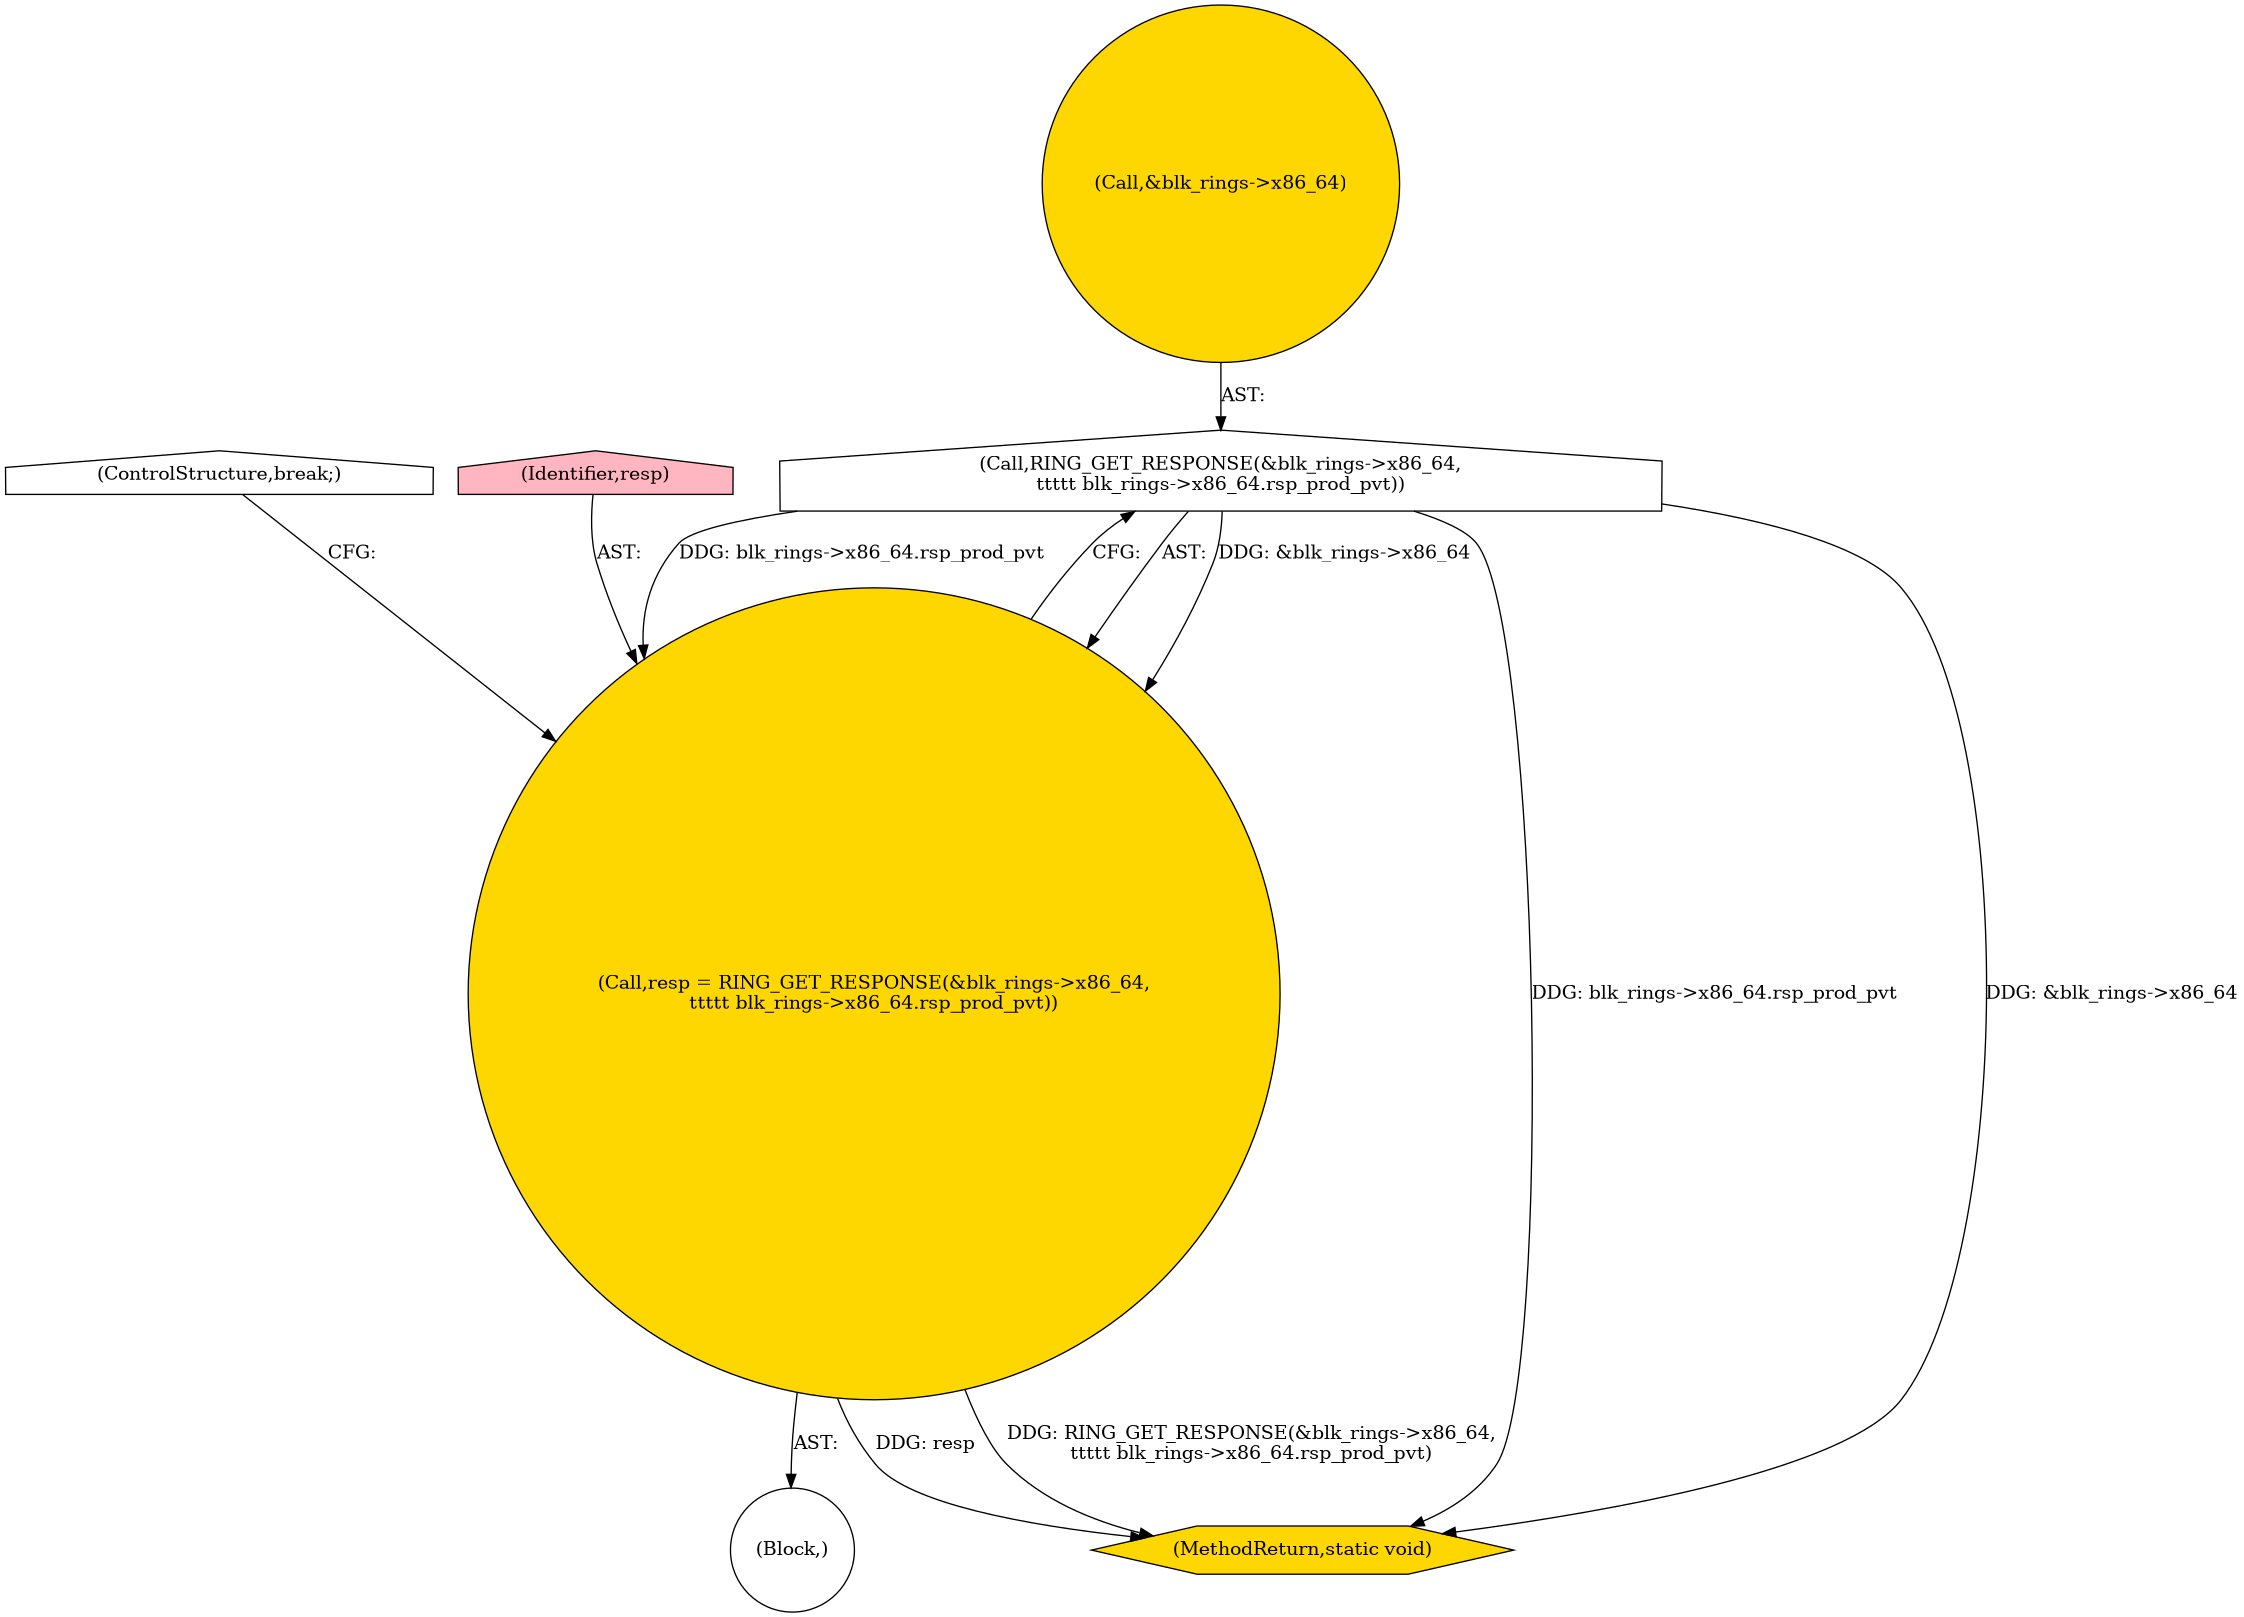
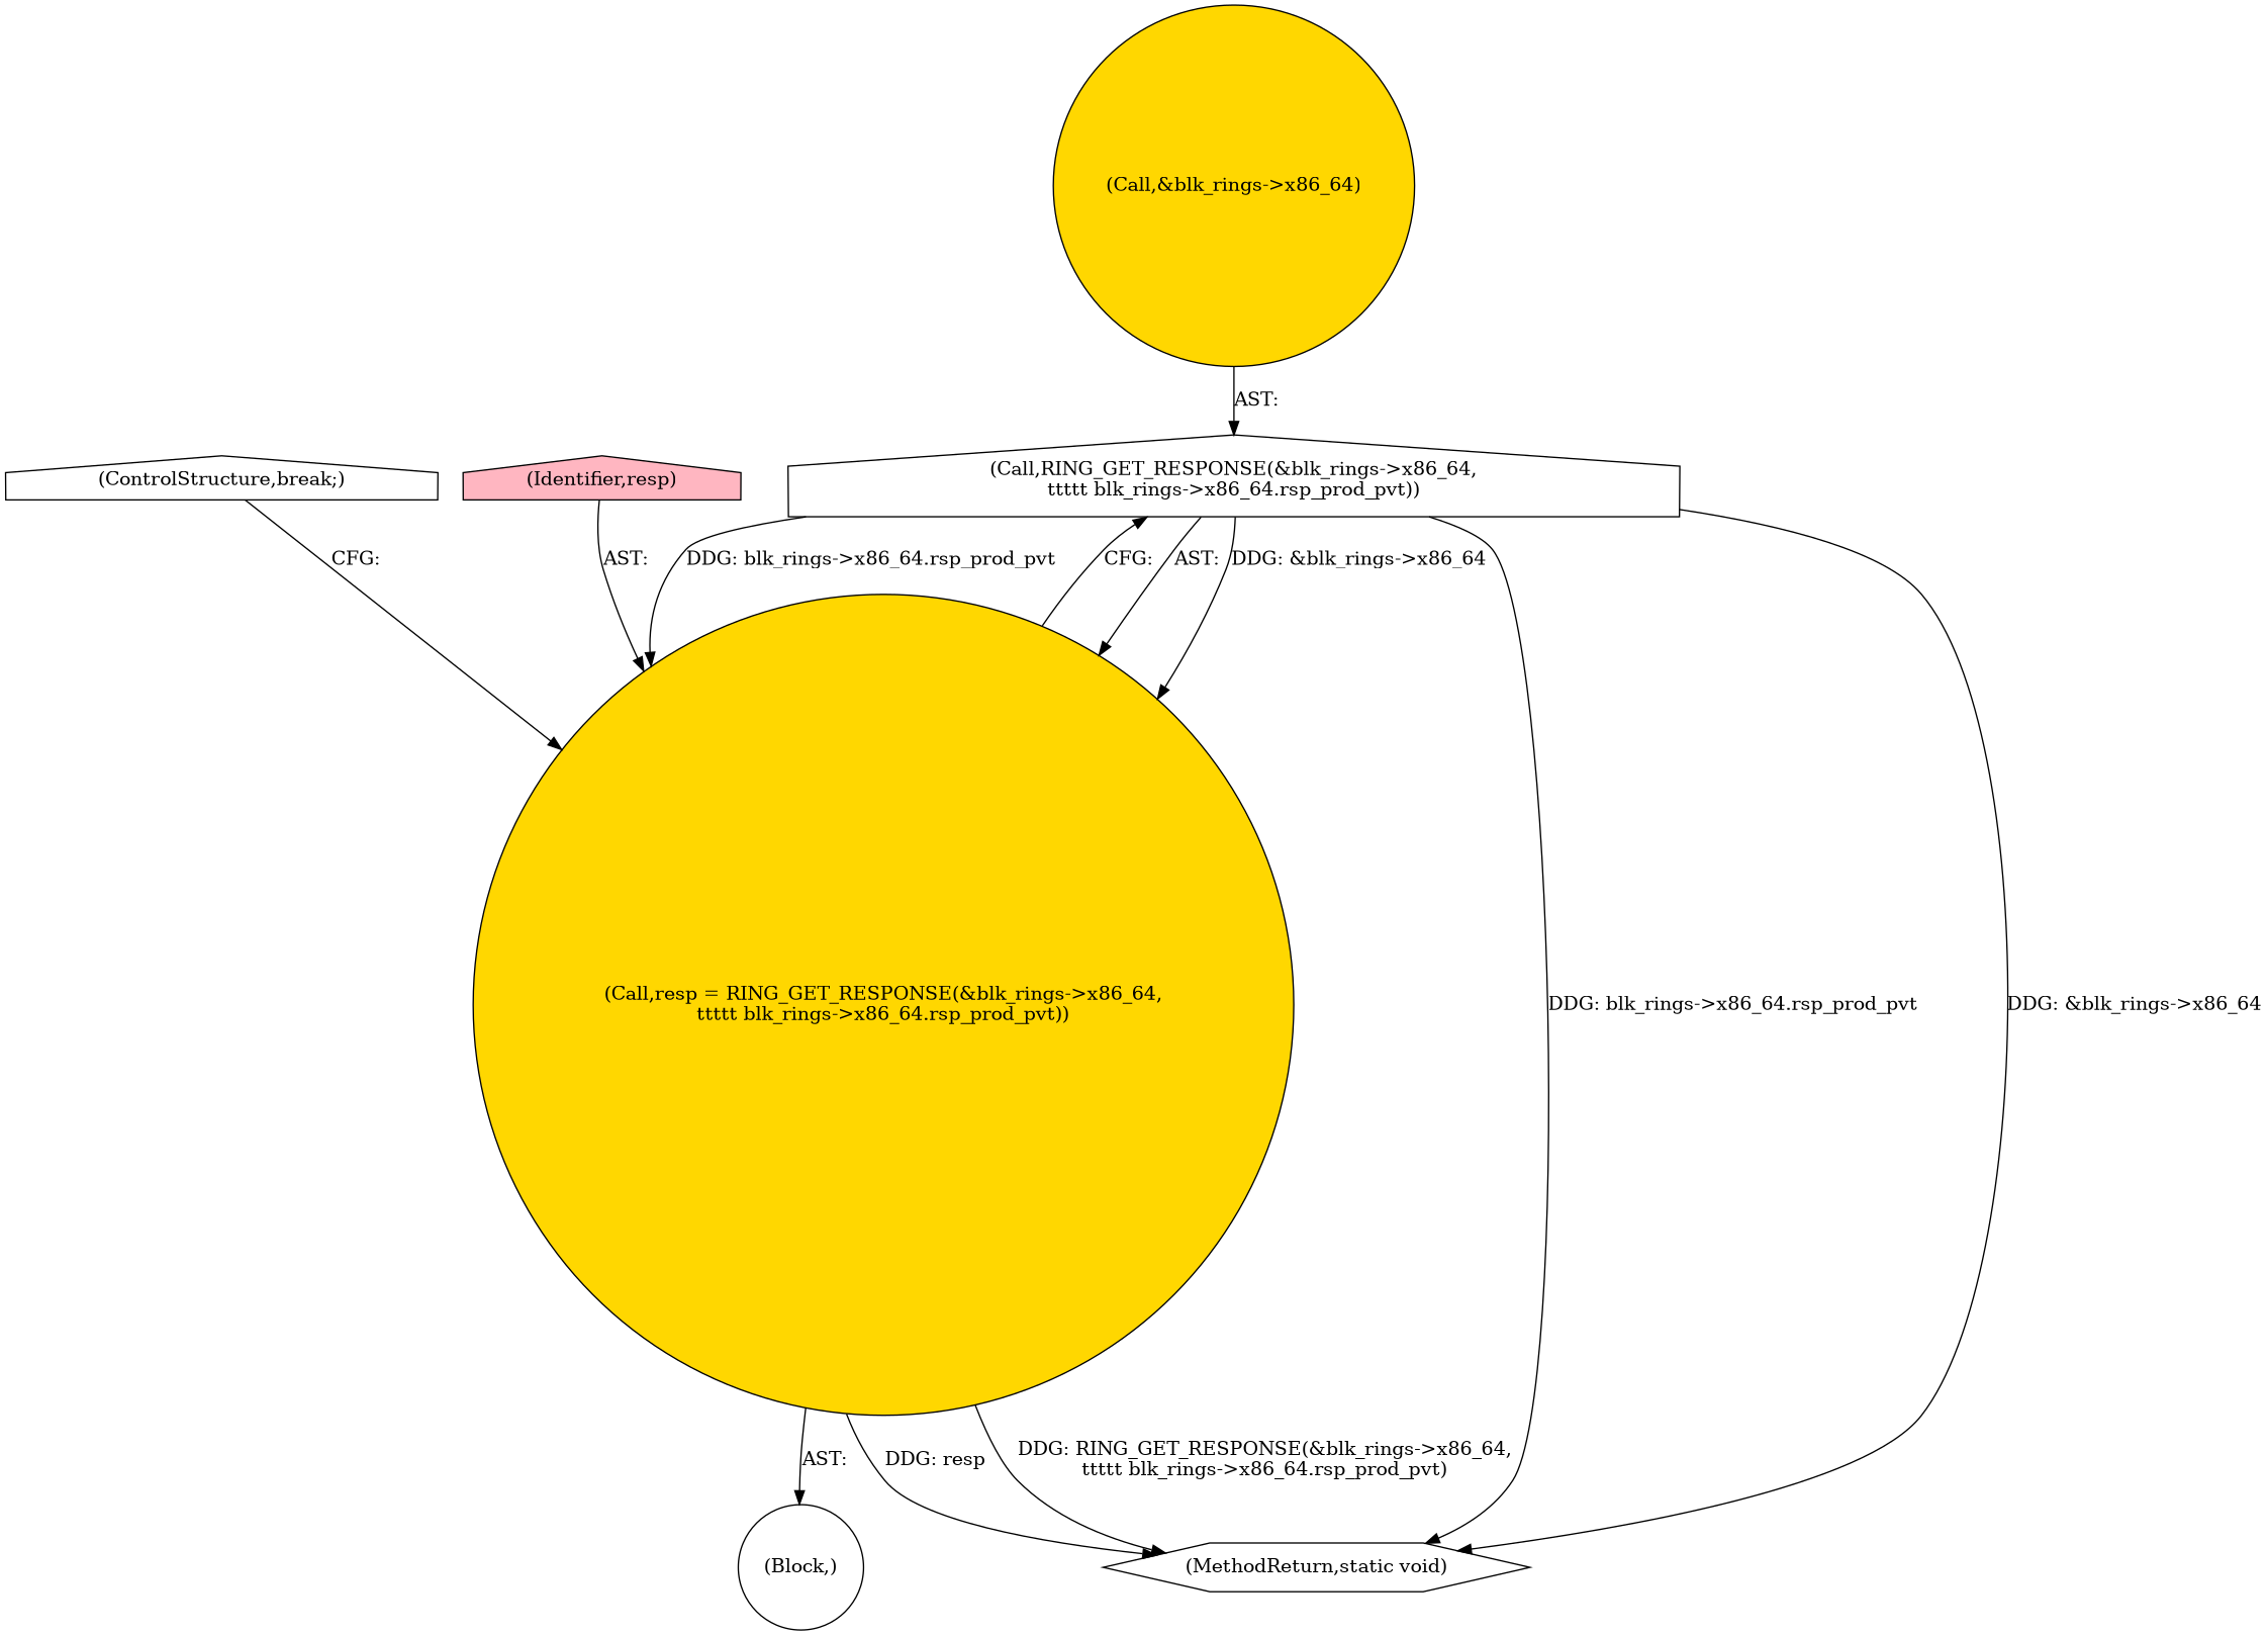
  digraph {
    node [fillcolor=white shape=house style=filled]
    n1 [label="(Call,RING_GET_RESPONSE(&blk_rings->x86_64,\n\t\t\t\t\t blk_rings->x86_64.rsp_prod_pvt))"]
    n2 [fillcolor=gold label="(Call,resp = RING_GET_RESPONSE(&blk_rings->x86_64,\n\t\t\t\t\t blk_rings->x86_64.rsp_prod_pvt))" shape=circle]
-   n3 [fillcolor=gold label="(MethodReturn,static void)" shape=hexagon]
+   n3 [label="(MethodReturn,static void)" shape=hexagon]
    n4 [label="(Block,)" shape=circle]
    n5 [label="(ControlStructure,break;)"]
    n6 [fillcolor=gold label="(Call,&blk_rings->x86_64)" shape=circle]
    n7 [fillcolor=lightpink label="(Identifier,resp)"]
    n1 -> n2 [label="AST: "]
    n1 -> n2 [label="DDG: &blk_rings->x86_64"]
    n1 -> n2 [label="DDG: blk_rings->x86_64.rsp_prod_pvt"]
    n1 -> n3 [label="DDG: blk_rings->x86_64.rsp_prod_pvt"]
    n1 -> n3 [label="DDG: &blk_rings->x86_64"]
    n2 -> n1 [label="CFG: "]
    n2 -> n3 [label="DDG: resp"]
    n2 -> n3 [label="DDG: RING_GET_RESPONSE(&blk_rings->x86_64,\n\t\t\t\t\t blk_rings->x86_64.rsp_prod_pvt)"]
    n2 -> n4 [label="AST: "]
    n5 -> n2 [label="CFG: "]
    n6 -> n1 [label="AST: "]
    n7 -> n2 [label="AST: "]
  }
